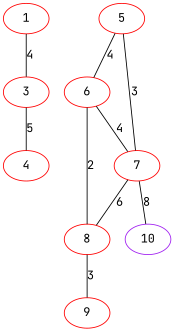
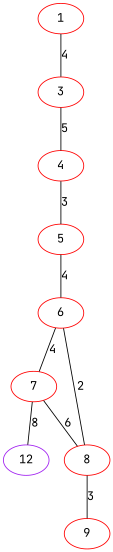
  graph {
    fontname="JetBrains Mono"
    node [color=red fontname="JetBrains Mono" weight=1]
    edge [fontname="JetBrains Mono"]
    1
    3
    4
    5
    6
    7
    8
-   10 [color=purple weight=4]
+   10 [color=purple weight=4 label=12]
    9
    1 -- 3 [label=4]
    3 -- 4 [label=5]
-   7 -- 5 [label=3]
+   4 -- 5 [label=3]
    5 -- 6 [label=4]
    6 -- 7 [label=4]
    6 -- 8 [label=2]
    7 -- 8 [label=6]
    7 -- 10 [label=8]
    8 -- 9 [label=3]
  }
